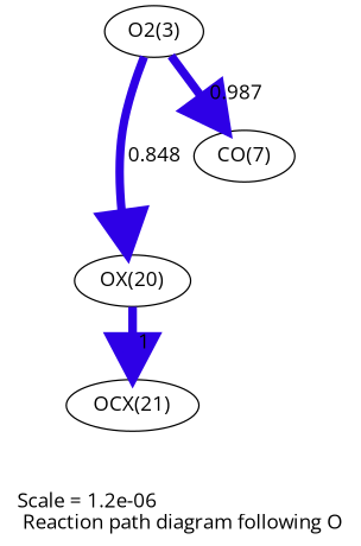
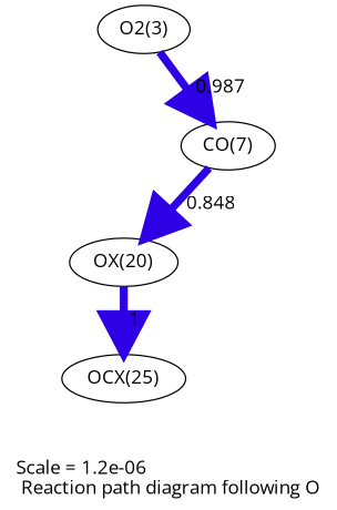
  digraph {
    fontname="Open Sans"
    label="Scale = 1.2e-06\l Reaction path diagram following O"
    node [fontname="Open Sans"]
    edge [fontname="Open Sans"]
    n1 [label="O2(3)"]
    n2 [label="OX(20)"]
    n3 [label="CO(7)"]
-   n4 [label="OCX(21)"]
-   n1 -> n2 [arrowsize=2.94 color="0.7, 1.35, 0.9" label=" 0.848" penwidth=5.88]
+   n4 [label="OCX(25)"]
+   n3 -> n2 [arrowsize=2.94 color="0.7, 1.35, 0.9" label=" 0.848" penwidth=5.88]
    n1 -> n3 [arrowsize=2.99 color="0.7, 1.49, 0.9" label=" 0.987" penwidth=5.99]
    n2 -> n4 [arrowsize=3 color="0.7, 1.5, 0.9" label=" 1" penwidth=6]
  }
